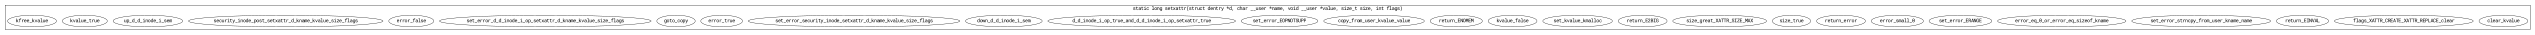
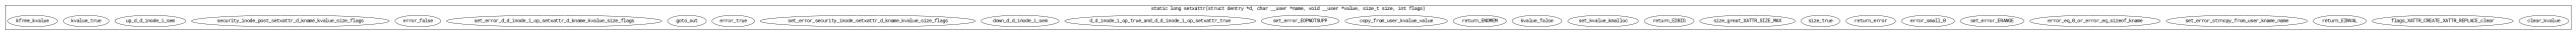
  digraph {
    fontname="Roboto Mono"
    node [fontname="Roboto Mono"]
    n1 [label=clear_kvalue]
    n2 [label=flags_XATTR_CREATE_XATTR_REPLACE_clear]
    n3 [label=return_EINVAL]
    n4 [label=set_error_strncpy_from_user_kname_name]
    n5 [label=error_eq_0_or_error_eq_sizeof_kname]
    n6 [label=set_error_ERANGE]
    n7 [label=error_small_0]
    n8 [label=return_error]
    n9 [label=size_true]
    n10 [label=size_great_XATTR_SIZE_MAX]
    n11 [label=return_E2BIG]
    n12 [label=set_kvalue_kmalloc]
    n13 [label=kvalue_false]
    n14 [label=return_ENOMEM]
    n15 [label=copy_from_user_kvalue_value]
    n16 [label=set_error_EOPNOTSUPP]
    n17 [label=d_d_inode_i_op_true_and_d_d_inode_i_op_setxattr_true]
    n18 [label=down_d_d_inode_i_sem]
    n19 [label=set_error_security_inode_setxattr_d_kname_kvalue_size_flags]
    n20 [label=error_true]
-   n21 [label=goto_copy]
+   n21 [label=goto_out]
    n22 [label=set_error_d_d_inode_i_op_setxattr_d_kname_kvalue_size_flags]
    n23 [label=error_false]
    n24 [label=security_inode_post_setxattr_d_kname_kvalue_size_flags]
    n25 [label=up_d_d_inode_i_sem]
    n26 [label=kvalue_true]
    n27 [label=kfree_kvalue]
    subgraph cluster_1 {
      label="static long setxattr(struct dentry *d, char __user *name, void __user *value, size_t size, int flags)\n"
      n1
      n2
      n3
      n4
      n5
      n6
      n7
      n8
      n9
      n10
      n11
      n12
      n13
      n14
      n15
      n16
      n17
      n18
      n19
      n20
      n21
      n22
      n23
      n24
      n25
      n26
      n27
    }
    subgraph cluster_2 {
      label="asmlinkage long sys_setxattr(char __user *path, char __user *name, void __user *value, size_t size, int flags)\n"
    }
  }
